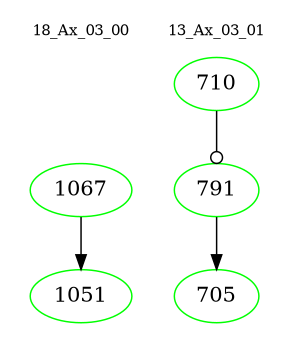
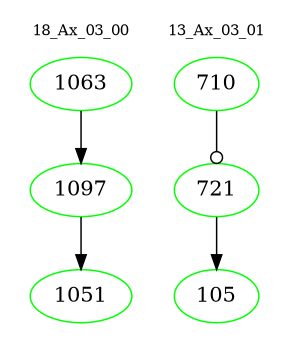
  digraph {
    node [color=green]
    edge [arrowhead=normal color=black]
-   n2 [label=1067]
+   n1 [label=1063]
+   n2 [label=1097]
    n3 [label=1051]
    n4 [label=710]
-   n5 [label=791]
-   n6 [label=705]
+   n5 [label=721]
+   n6 [label=105]
    subgraph cluster_1 {
      color=white
      fontsize=10
      label="18_Ax_03_00"
+     n1
      n2
      n3
    }
    subgraph cluster_2 {
      color=white
      fontsize=10
      label="13_Ax_03_01"
      n4
      n5
      n6
    }
+   n1 -> n2
    n2 -> n3
    n4 -> n5 [arrowhead=odot]
    n5 -> n6
  }
